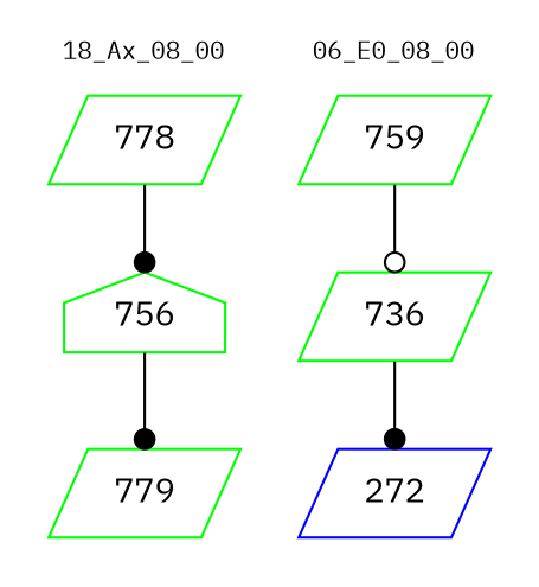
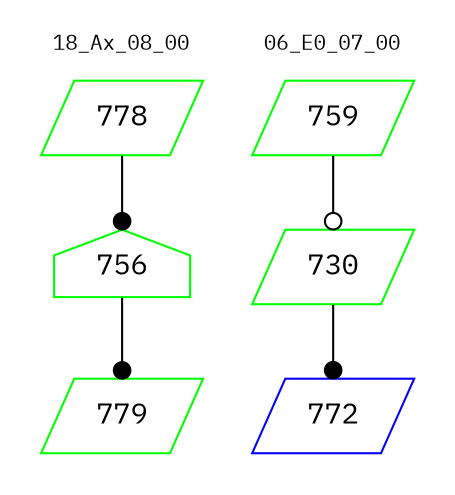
  digraph {
    fontname="IBM Plex Mono"
    node [color=green fontname="IBM Plex Mono" shape=parallelogram]
    edge [arrowhead=dot color=black fontname="IBM Plex Mono"]
    n1 [label=778]
    n2 [label=756 shape=house]
    n3 [label=779]
    n4 [label=759]
-   n5 [label=736]
-   n6 [color=blue label=272]
+   n5 [label=730]
+   n6 [color=blue label=772]
    subgraph cluster_1 {
      color=white
      fontsize=10
      label="18_Ax_08_00"
      n1
      n2
      n3
    }
    subgraph cluster_2 {
      color=white
      fontsize=10
-     label="06_E0_08_00"
+     label="06_E0_07_00"
      n4
      n5
      n6
    }
    n1 -> n2
    n2 -> n3
    n4 -> n5 [arrowhead=odot]
    n5 -> n6
  }
